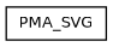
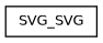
  digraph {
    rankdir=LR
-   n1 [color=black fillcolor=white fontname=Helvetica fontsize=10 height=0.2 label=PMA_SVG shape=record style=filled width=0.4]
+   n1 [color=black fillcolor=white fontname=Helvetica fontsize=10 height=0.2 label=SVG_SVG shape=record style=filled width=0.4]
  }
